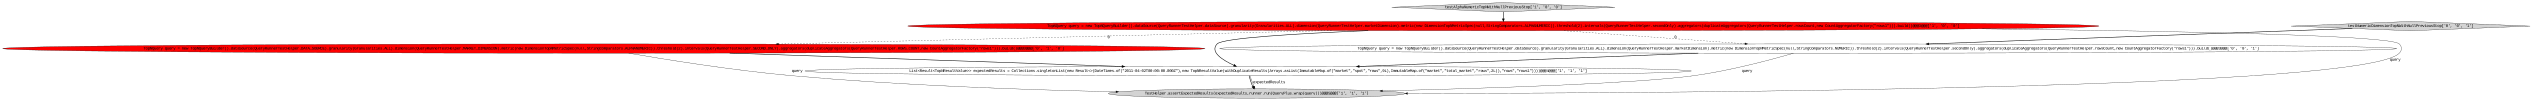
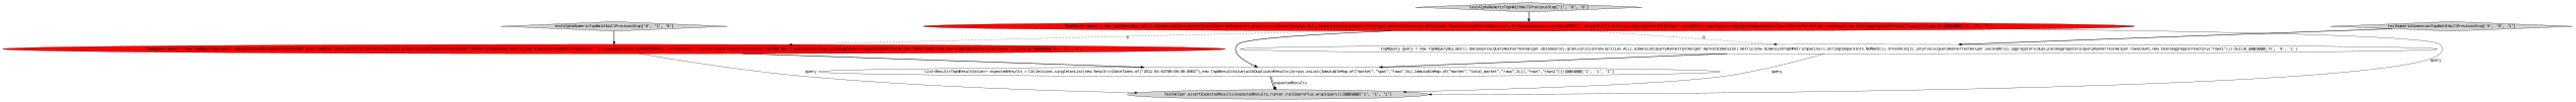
  digraph {
    fontname="Liberation Mono"
    node [fillcolor=lightgray shape=ellipse style=filled fontname="Liberation Mono"]
    edge [style=bold fontname="Liberation Mono"]
    n1 [label="testAlphaNumericTopNWithNullPreviousStop['1', '0', '0']" shape=diamond]
    n2 [fillcolor=red label="TopNQuery query = new TopNQueryBuilder().dataSource(QueryRunnerTestHelper.dataSource).granularity(Granularities.ALL).dimension(QueryRunnerTestHelper.marketDimension).metric(new DimensionTopNMetricSpec(null,StringComparators.ALPHANUMERIC)).threshold(2).intervals(QueryRunnerTestHelper.secondOnly).aggregators(duplicateAggregators(QueryRunnerTestHelper.rowsCount,new CountAggregatorFactory(\"rows1\"))).build()@@@3@@@['1', '0', '0']"]
    n3 [label="testNumericDimensionTopNWithNullPreviousStop['0', '0', '1']" shape=diamond]
    n4 [fillcolor=white label="TopNQuery query = new TopNQueryBuilder().dataSource(QueryRunnerTestHelper.dataSource).granularity(Granularities.ALL).dimension(QueryRunnerTestHelper.marketDimension).metric(new DimensionTopNMetricSpec(null,StringComparators.NUMERIC)).threshold(2).intervals(QueryRunnerTestHelper.secondOnly).aggregators(duplicateAggregators(QueryRunnerTestHelper.rowsCount,new CountAggregatorFactory(\"rows1\"))).build()@@@3@@@['0', '0', '1']"]
    n5 [label="TestHelper.assertExpectedResults(expectedResults,runner.run(QueryPlus.wrap(query)))@@@5@@@['1', '1', '1']"]
+   n6 [label="testAlphaNumericTopNWithNullPreviousStop['0', '1', '0']" shape=diamond]
    n7 [fillcolor=red label="TopNQuery query = new TopNQueryBuilder().dataSource(QueryRunnerTestHelper.DATA_SOURCE).granularity(Granularities.ALL).dimension(QueryRunnerTestHelper.MARKET_DIMENSION).metric(new DimensionTopNMetricSpec(null,StringComparators.ALPHANUMERIC)).threshold(2).intervals(QueryRunnerTestHelper.SECOND_ONLY).aggregators(duplicateAggregators(QueryRunnerTestHelper.ROWS_COUNT,new CountAggregatorFactory(\"rows1\"))).build()@@@3@@@['0', '1', '0']"]
    n8 [fillcolor=white label="List<Result<TopNResultValue>> expectedResults = Collections.singletonList(new Result<>(DateTimes.of(\"2011-04-02T00:00:00.000Z\"),new TopNResultValue(withDuplicateResults(Arrays.asList(ImmutableMap.of(\"market\",\"spot\",\"rows\",9L),ImmutableMap.of(\"market\",\"total_market\",\"rows\",2L)),\"rows\",\"rows1\"))))@@@4@@@['1', '1', '1']"]
    n1 -> n2
    n2 -> n4 [label=0 style=dashed]
    n2 -> n5 [label=query style=solid]
    n2 -> n7 [label=0 style=dashed]
    n2 -> n8
    n3 -> n4
    n4 -> n5 [label=query style=solid]
    n4 -> n8
+   n6 -> n7
    n7 -> n5 [label=query style=solid]
    n7 -> n8
    n8 -> n5
    n8 -> n5 [label=expectedResults style=solid]
  }
